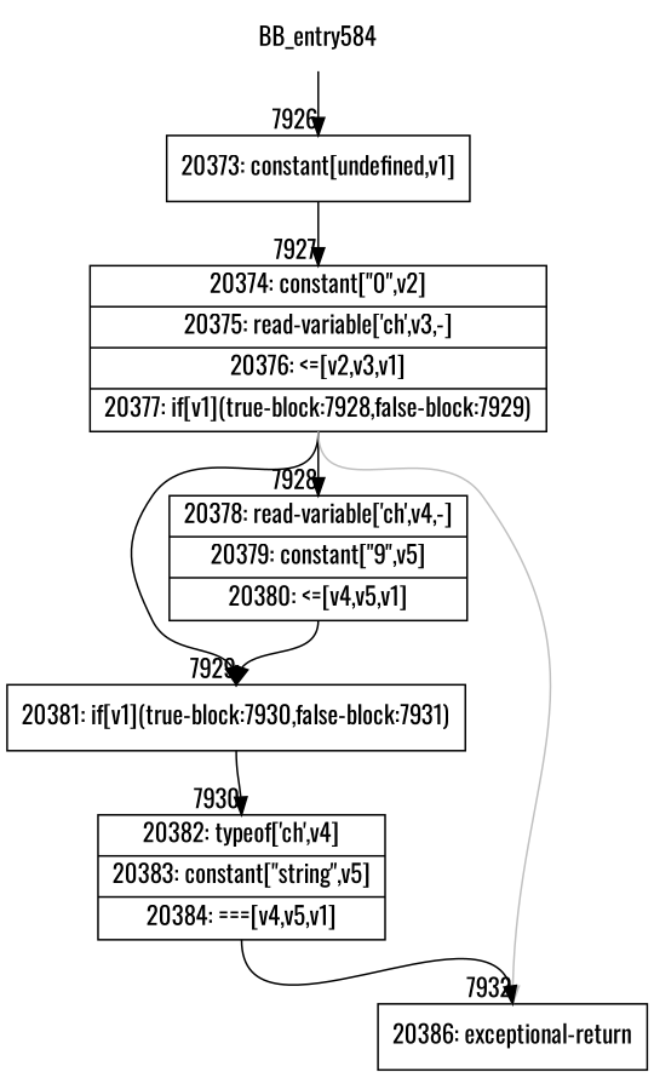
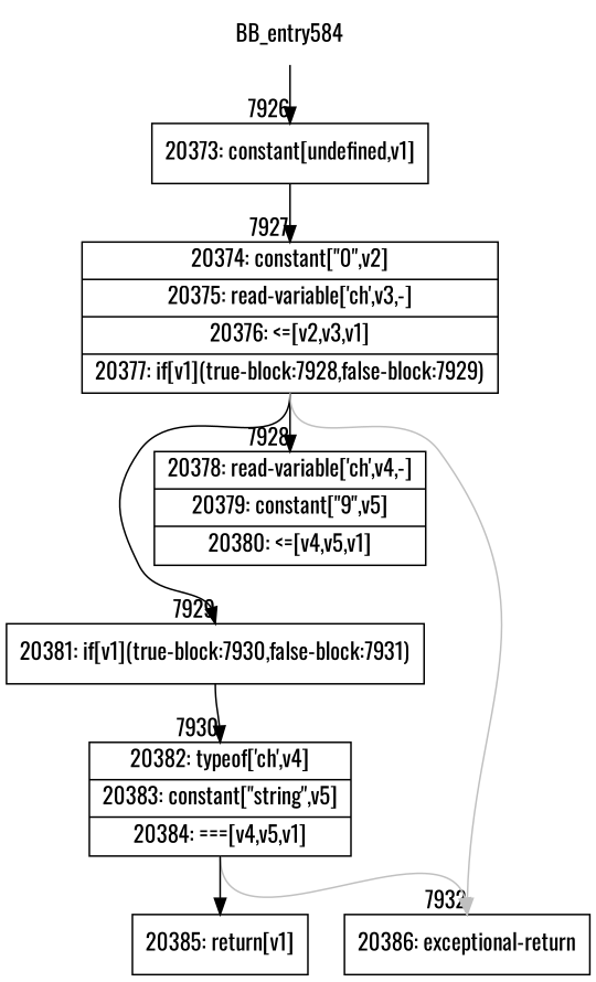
  digraph {
    fontname=Oswald
    rankdir=TD
    node [fontname=Oswald shape=record]
    edge [fontname=Oswald headport=n tailport=s]
    n1 [label=BB_entry584 shape=none]
    n2 [label="{20373: constant[undefined,v1]}"]
    n3 [label="{20374: constant[\"0\",v2]|20375: read-variable['ch',v3,-]|20376: \<=[v2,v3,v1]|20377: if[v1](true-block:7928,false-block:7929)}"]
    n4 [label="{20381: if[v1](true-block:7930,false-block:7931)}"]
    n5 [label="{20378: read-variable['ch',v4,-]|20379: constant[\"9\",v5]|20380: \<=[v4,v5,v1]}"]
    n6 [label="{20386: exceptional-return}"]
    n7 [label="{20382: typeof['ch',v4]|20383: constant[\"string\",v5]|20384: ===[v4,v5,v1]}"]
+   n8 [label="{20385: return[v1]}"]
    n1 -> n2 [headlabel="    7926"]
    n2 -> n3 [headlabel="      7927"]
    n3 -> n4 [headlabel="      7929"]
    n3 -> n5 [headlabel="      7928"]
    n3 -> n6 [color=gray headlabel="      7932"]
    n4 -> n7 [headlabel="      7930"]
-   n5 -> n4
-   n7 -> n6 [color=black]
+   n7 -> n6 [color=gray]
+   n7 -> n8
  }
